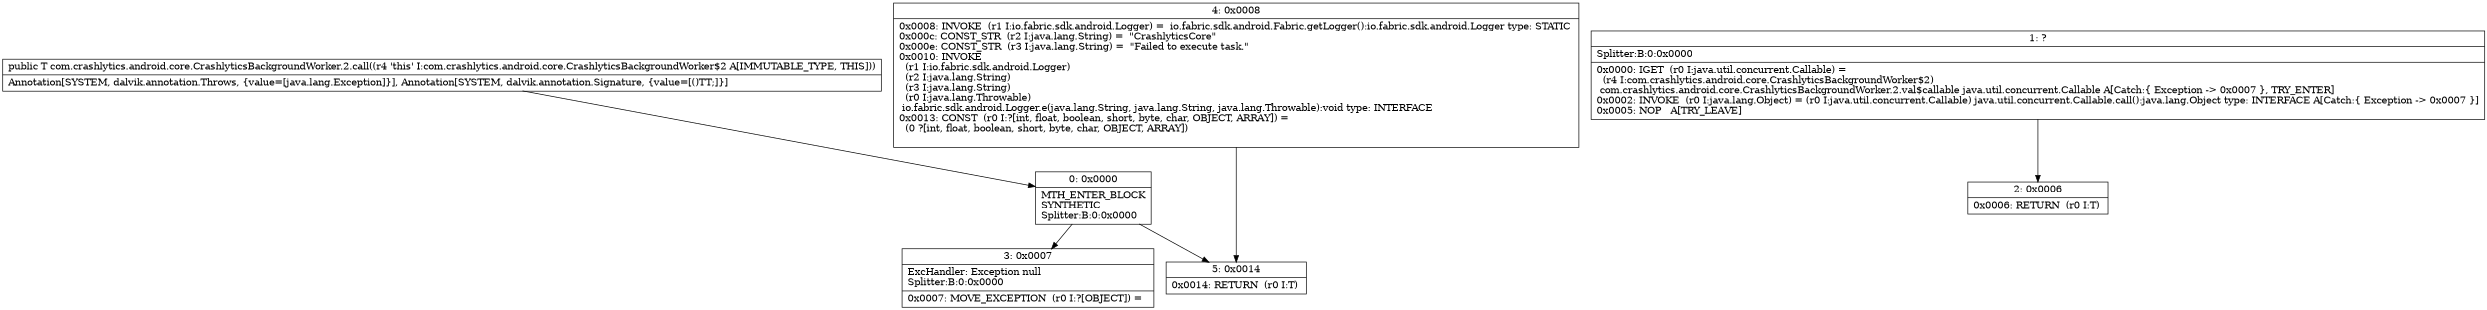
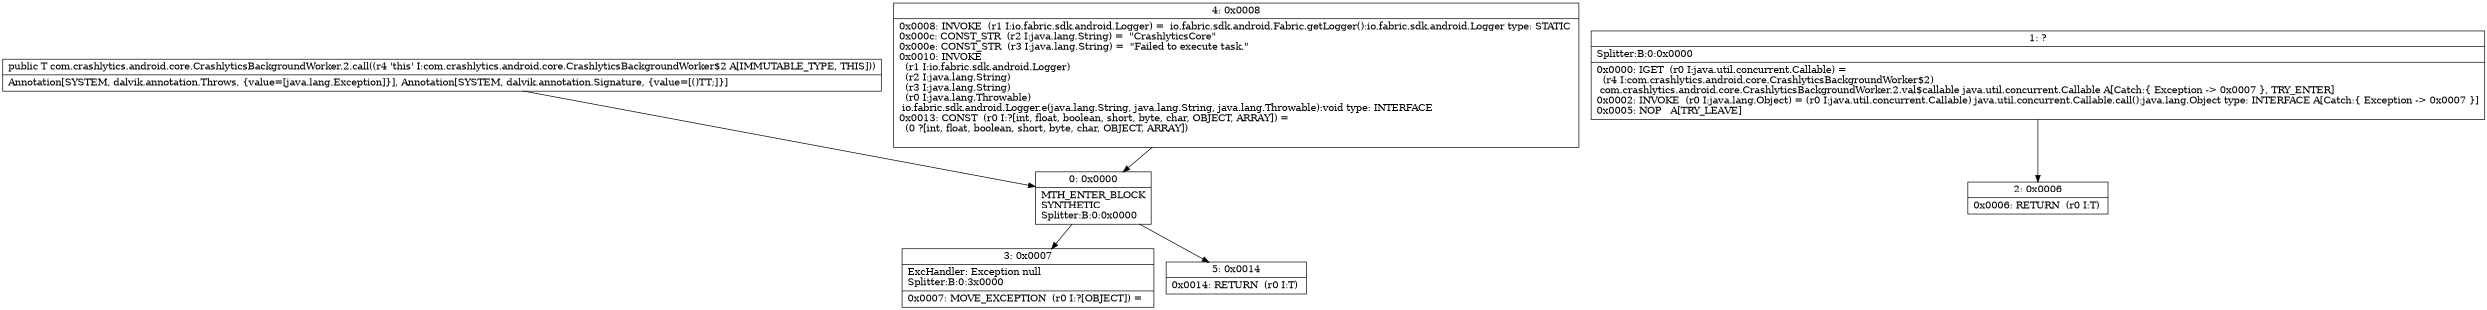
  digraph {
    node [shape=record]
    n1 [label="{0\:\ 0x0000|MTH_ENTER_BLOCK\lSYNTHETIC\lSplitter:B:0:0x0000\l}"]
-   n2 [label="{3\:\ 0x0007|ExcHandler: Exception null\lSplitter:B:0:0x0000\l|0x0007: MOVE_EXCEPTION  (r0 I:?[OBJECT]) =  \l}"]
+   n2 [label="{3\:\ 0x0007|ExcHandler: Exception null\lSplitter:B:0:3x0000\l|0x0007: MOVE_EXCEPTION  (r0 I:?[OBJECT]) =  \l}"]
    n3 [label="{5\:\ 0x0014|0x0014: RETURN  (r0 I:T) \l}"]
    n4 [label="{1\:\ ?|Splitter:B:0:0x0000\l|0x0000: IGET  (r0 I:java.util.concurrent.Callable) = \l  (r4 I:com.crashlytics.android.core.CrashlyticsBackgroundWorker$2)\l com.crashlytics.android.core.CrashlyticsBackgroundWorker.2.val$callable java.util.concurrent.Callable A[Catch:\{ Exception \-\> 0x0007 \}, TRY_ENTER]\l0x0002: INVOKE  (r0 I:java.lang.Object) = (r0 I:java.util.concurrent.Callable) java.util.concurrent.Callable.call():java.lang.Object type: INTERFACE A[Catch:\{ Exception \-\> 0x0007 \}]\l0x0005: NOP   A[TRY_LEAVE]\l}"]
    n5 [label="{2\:\ 0x0006|0x0006: RETURN  (r0 I:T) \l}"]
    n6 [label="{4\:\ 0x0008|0x0008: INVOKE  (r1 I:io.fabric.sdk.android.Logger) =  io.fabric.sdk.android.Fabric.getLogger():io.fabric.sdk.android.Logger type: STATIC \l0x000c: CONST_STR  (r2 I:java.lang.String) =  \"CrashlyticsCore\" \l0x000e: CONST_STR  (r3 I:java.lang.String) =  \"Failed to execute task.\" \l0x0010: INVOKE  \l  (r1 I:io.fabric.sdk.android.Logger)\l  (r2 I:java.lang.String)\l  (r3 I:java.lang.String)\l  (r0 I:java.lang.Throwable)\l io.fabric.sdk.android.Logger.e(java.lang.String, java.lang.String, java.lang.Throwable):void type: INTERFACE \l0x0013: CONST  (r0 I:?[int, float, boolean, short, byte, char, OBJECT, ARRAY]) = \l  (0 ?[int, float, boolean, short, byte, char, OBJECT, ARRAY])\l \l}"]
    n7 [label="{public T com.crashlytics.android.core.CrashlyticsBackgroundWorker.2.call((r4 'this' I:com.crashlytics.android.core.CrashlyticsBackgroundWorker$2 A[IMMUTABLE_TYPE, THIS]))  | Annotation[SYSTEM, dalvik.annotation.Throws, \{value=[java.lang.Exception]\}], Annotation[SYSTEM, dalvik.annotation.Signature, \{value=[()TT;]\}]\l}"]
    n1 -> n2
    n1 -> n3
    n4 -> n5
-   n6 -> n3
+   n6 -> n1
    n7 -> n1
  }
